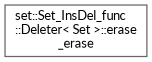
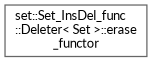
  digraph {
    rankdir=LR
    fontname=Lato
-   n1 [color=grey40 fillcolor=white fontname=Lato fontsize=10 height=0.2 label="set::Set_InsDel_func\l::Deleter\< Set \>::erase\l_erase" shape=box style=filled width=0.4]
+   n1 [color=grey40 fillcolor=white fontname=Lato fontsize=10 height=0.2 label="set::Set_InsDel_func\l::Deleter\< Set \>::erase\l_functor" shape=box style=filled width=0.4]
  }
